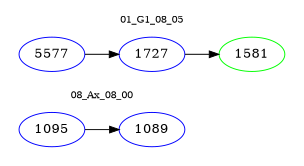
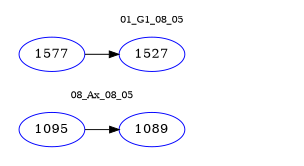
  digraph {
    rankdir=LR
    node [color=blue]
    edge [color=black]
    n1 [label=1095]
    n2 [label=1089]
-   n3 [label=5577]
-   n4 [label=1727]
-   n5 [color=green label=1581]
+   n3 [label=1577]
+   n4 [label=1527]
    subgraph cluster_1 {
      color=white
      fontsize=10
-     label="08_Ax_08_00"
+     label="08_Ax_08_05"
      n1
      n2
    }
    subgraph cluster_2 {
      color=white
      fontsize=10
      label="01_G1_08_05"
      n3
      n4
-     n5
    }
    n1 -> n2
    n3 -> n4
-   n4 -> n5
  }
